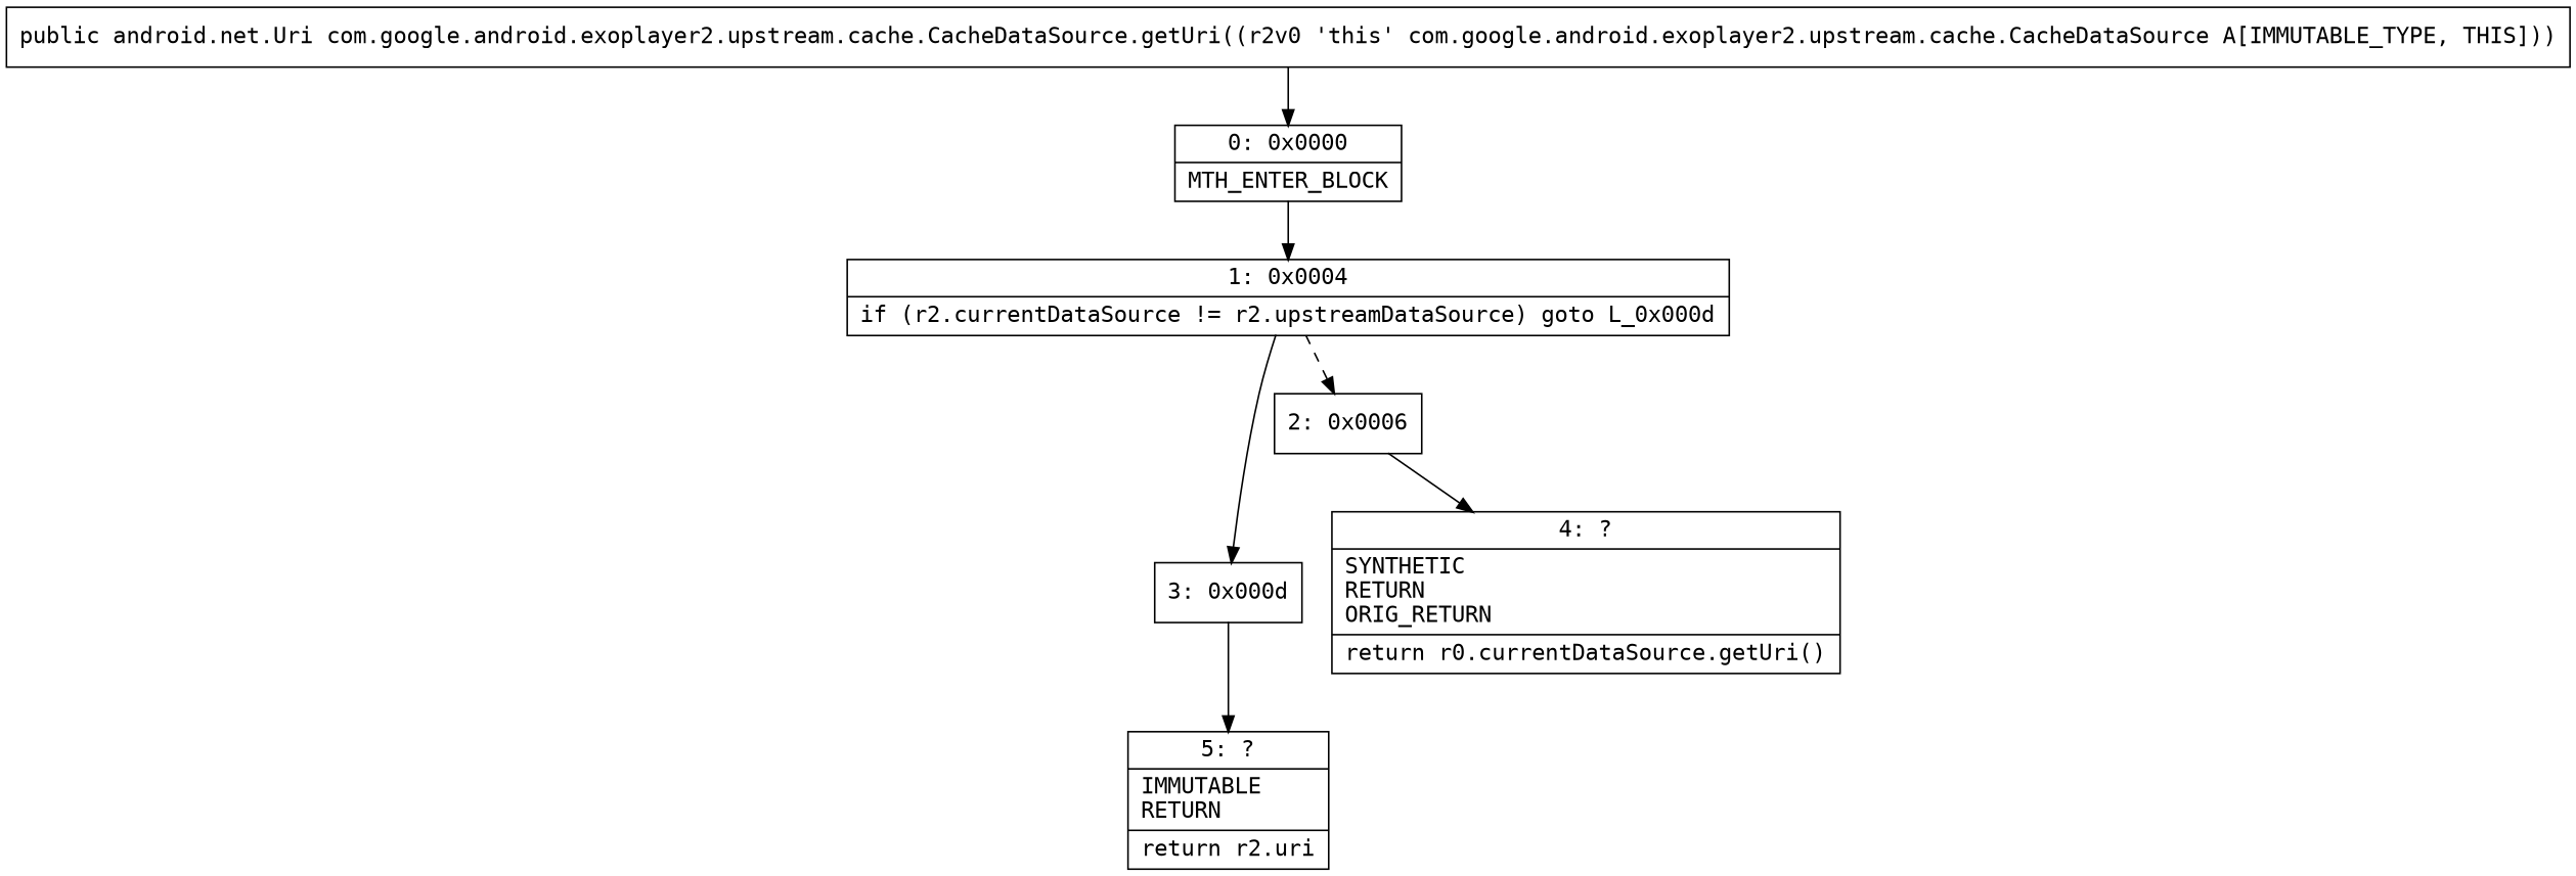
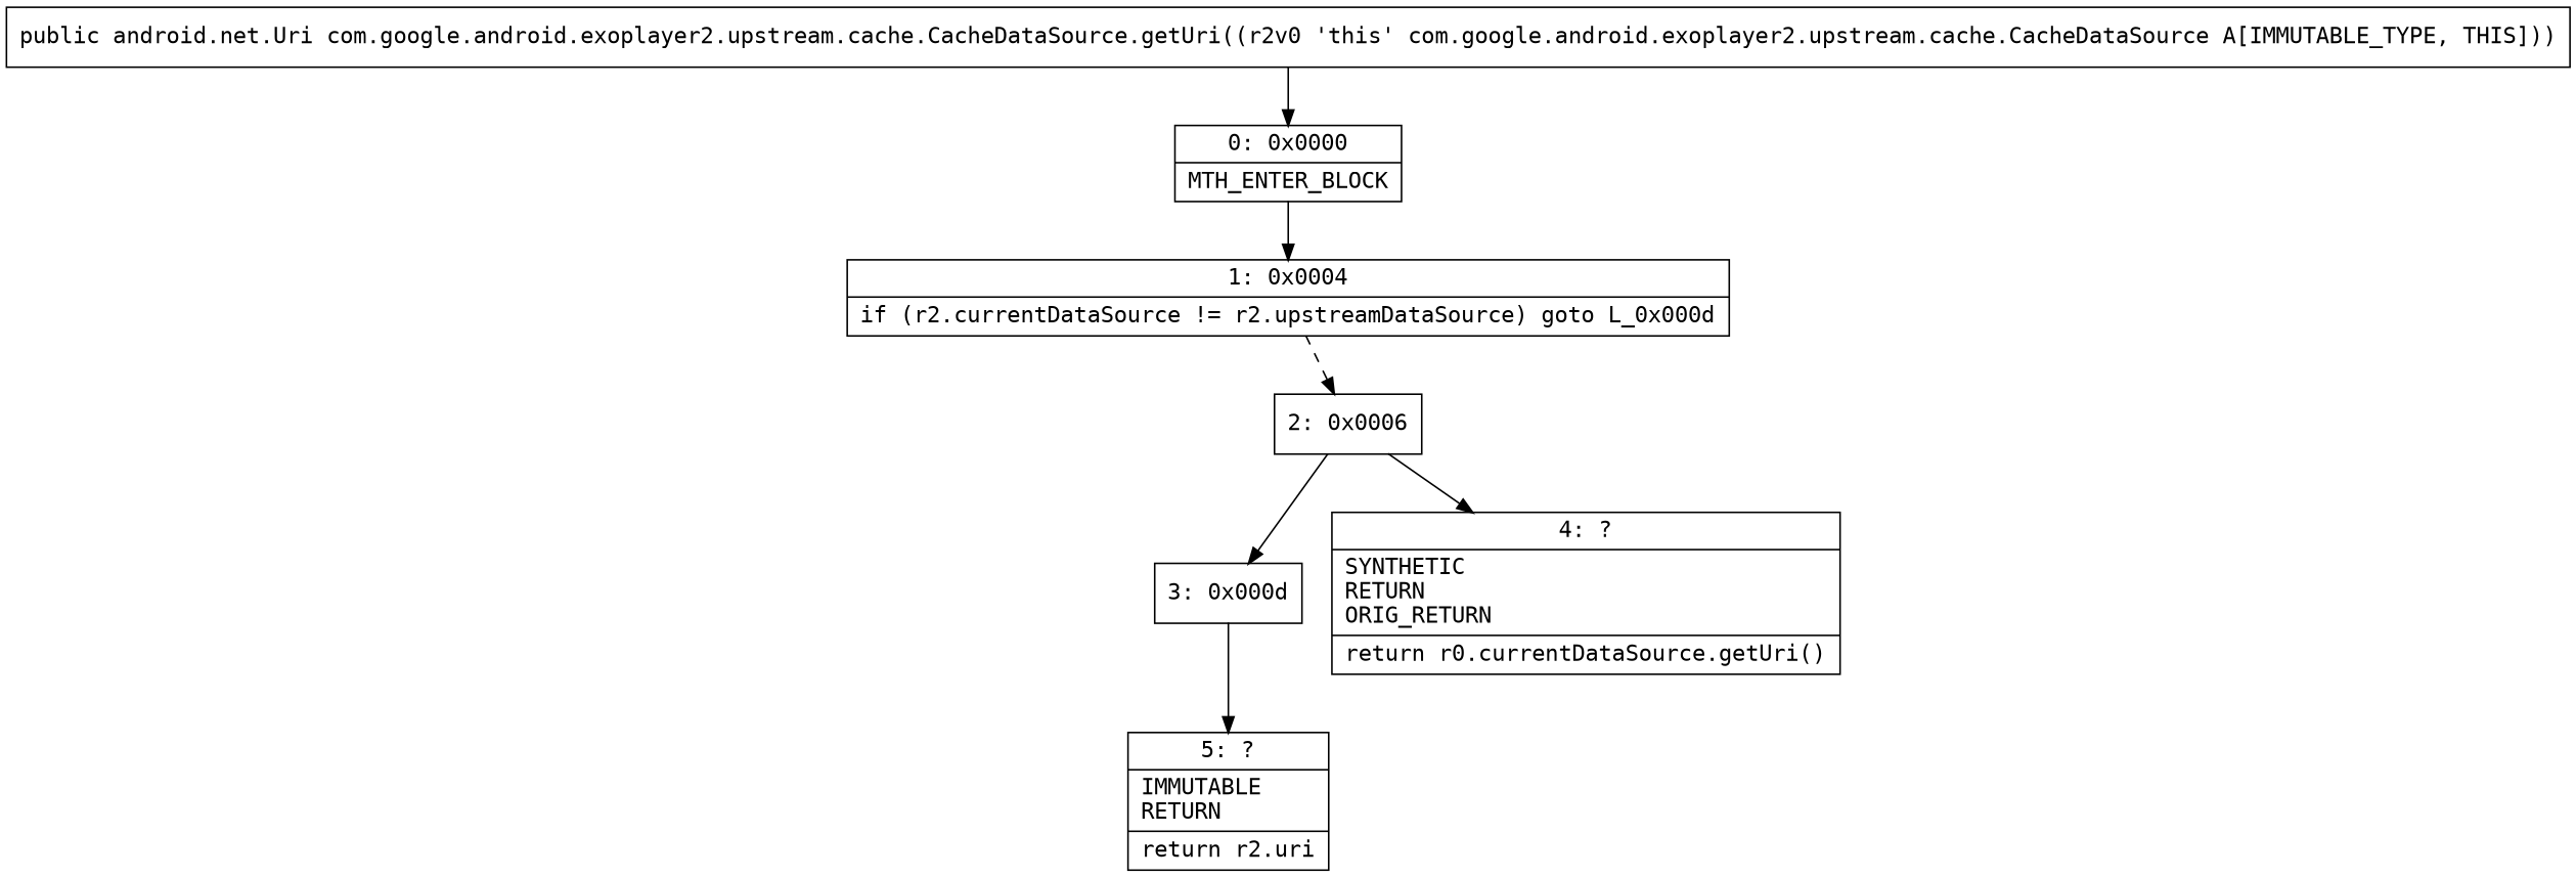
  digraph {
    fontname="DejaVu Sans Mono"
    node [fontname="DejaVu Sans Mono" shape=record]
    edge [fontname="DejaVu Sans Mono"]
    n1 [label="{0\:\ 0x0000|MTH_ENTER_BLOCK\l}"]
    n2 [label="{1\:\ 0x0004|if (r2.currentDataSource != r2.upstreamDataSource) goto L_0x000d\l}"]
    n3 [label="{2\:\ 0x0006}"]
    n4 [label="{3\:\ 0x000d}"]
    n5 [label="{4\:\ ?|SYNTHETIC\lRETURN\lORIG_RETURN\l|return r0.currentDataSource.getUri()\l}"]
    n6 [label="{5\:\ ?|IMMUTABLE\lRETURN\l|return r2.uri\l}"]
    n7 [label="{public android.net.Uri com.google.android.exoplayer2.upstream.cache.CacheDataSource.getUri((r2v0 'this' com.google.android.exoplayer2.upstream.cache.CacheDataSource A[IMMUTABLE_TYPE, THIS])) }"]
    n1 -> n2
    n2 -> n3 [style=dashed]
-   n2 -> n4
+   n3 -> n4
    n3 -> n5
    n4 -> n6
    n7 -> n1
  }
